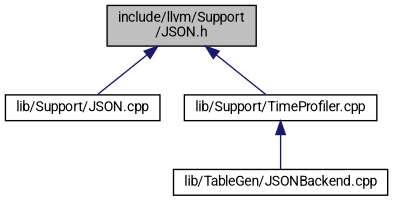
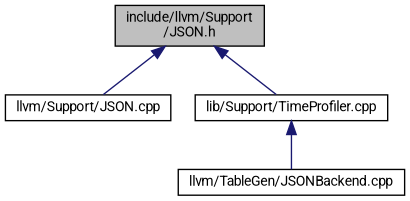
  digraph {
    fontname=Roboto
    node [color=black fontname=Roboto fontsize=10 shape=box]
    edge [color=midnightblue dir=back fontname=Roboto fontsize=10 labelfontname=Helvetica labelfontsize=10 style=solid]
    n1 [fillcolor=grey75 fontcolor=black height=0.2 label="include/llvm/Support\l/JSON.h" style=filled width=0.4]
-   n2 [height=0.2 label="lib/Support/JSON.cpp" width=0.4]
+   n2 [height=0.2 label="llvm/Support/JSON.cpp" width=0.4]
    n3 [height=0.2 label="lib/Support/TimeProfiler.cpp" width=0.4]
-   n4 [height=0.2 label="lib/TableGen/JSONBackend.cpp" width=0.4]
+   n4 [height=0.2 label="llvm/TableGen/JSONBackend.cpp" width=0.4]
    n1 -> n2
    n1 -> n3
    n3 -> n4
  }
